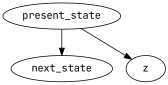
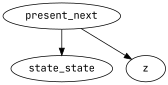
  strict digraph {
    fontname="JetBrains Mono"
    node [fontname="JetBrains Mono"]
    edge [fontname="JetBrains Mono"]
-   present_state
-   next_state
+   present_state [label=present_next]
+   next_state [label=state_state]
    z
    present_state -> next_state [weight=9.0]
    present_state -> z [weight=1.0]
  }
